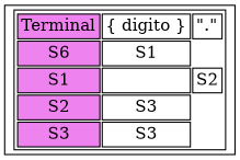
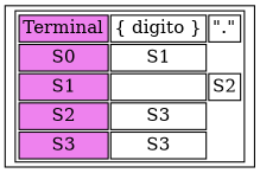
  digraph {
    rankdir=LR
-   n1 [label=< <table> <tr><td bgcolor="violet">Terminal</td><td>\{ digito \}</td><td>"."</td></tr> <tr> <td bgcolor="violet">S6</td><td>S1</td> </tr> <tr> <td bgcolor="violet">S1</td><td></td> <td>S2</td> </tr> <tr> <td bgcolor="violet">S2</td><td>S3</td> </tr> <tr> <td bgcolor="violet">S3</td><td>S3</td> </tr> </table>> shape=record]
+   n1 [label=< <table> <tr><td bgcolor="violet">Terminal</td><td>\{ digito \}</td><td>"."</td></tr> <tr> <td bgcolor="violet">S0</td><td>S1</td> </tr> <tr> <td bgcolor="violet">S1</td><td></td> <td>S2</td> </tr> <tr> <td bgcolor="violet">S2</td><td>S3</td> </tr> <tr> <td bgcolor="violet">S3</td><td>S3</td> </tr> </table>> shape=record]
  }
